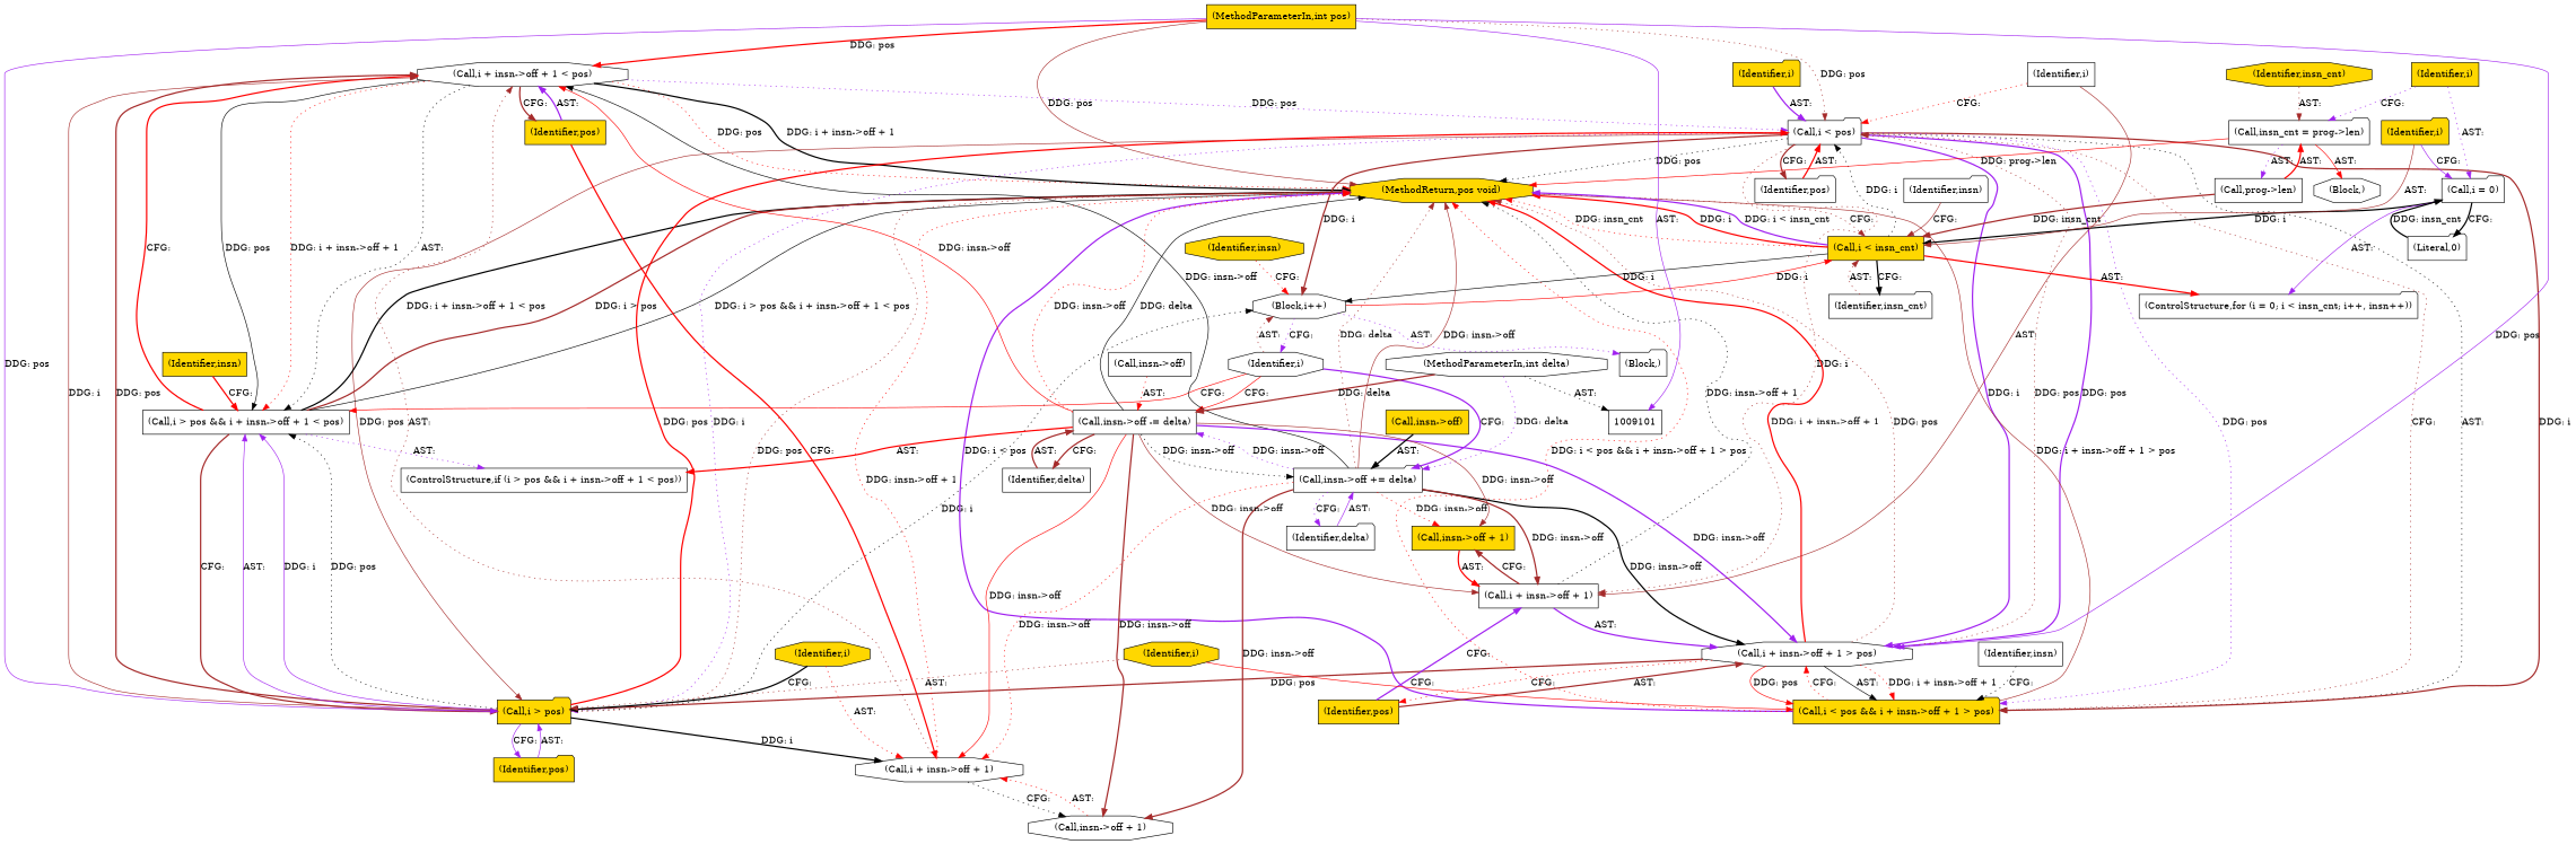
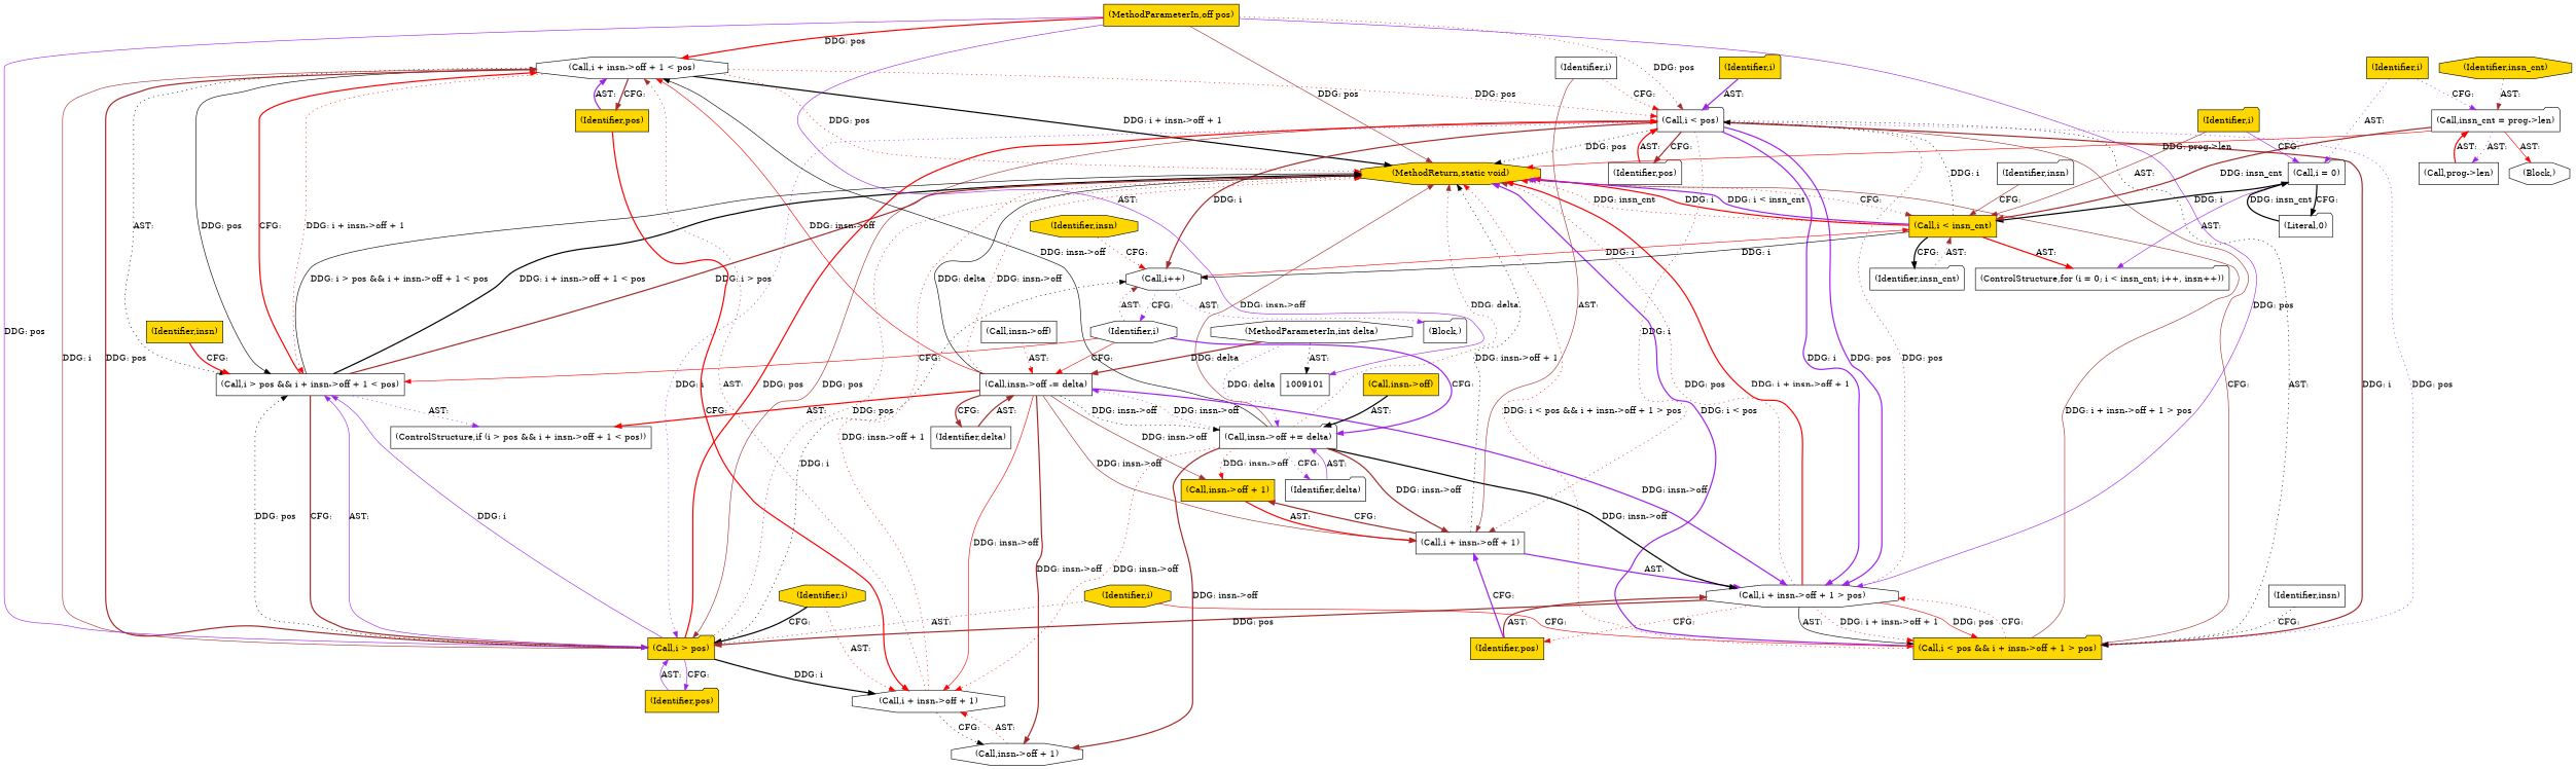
  digraph {
    node [fillcolor=white shape=box style=filled]
    edge [color=brown style=dotted]
    n1 [label="(Call,i + insn->off + 1 < pos)" shape=octagon]
    n2 [label="(Call,i < pos)" shape=folder]
    n3 [label="(Call,i > pos && i + insn->off + 1 < pos)"]
    n4 [fillcolor=gold label="(Identifier,pos)"]
-   n5 [fillcolor=gold label="(MethodReturn,pos void)" shape=octagon]
+   n5 [fillcolor=gold label="(MethodReturn,static void)" shape=octagon]
    n6 [fillcolor=gold label="(Call,i > pos)" shape=folder]
-   n7 [label="(Block,i++)" shape=octagon]
+   n7 [label="(Call,i++)" shape=octagon]
    n8 [label="(Call,i + insn->off + 1 > pos)" shape=octagon]
    n9 [fillcolor=gold label="(Call,i < pos && i + insn->off + 1 > pos)" shape=folder]
    n10 [label="(Call,i + insn->off + 1)"]
    n11 [label="(Identifier,pos)" shape=folder]
    n12 [label="(ControlStructure,if (i > pos && i + insn->off + 1 < pos))"]
    n13 [label="(Call,i + insn->off + 1)" shape=octagon]
    n14 [fillcolor=gold label="(Call,i < insn_cnt)"]
    n15 [fillcolor=gold label="(Identifier,pos)" shape=folder]
    n16 [label="(Block,)" shape=folder]
    n17 [label="(Identifier,i)" shape=octagon]
    n18 [label="(Call,insn->off + 1)" shape=octagon]
    n19 [fillcolor=gold label="(Identifier,pos)"]
    n20 [fillcolor=gold label="(Call,insn->off + 1)"]
    n21 [label="(ControlStructure,for (i = 0; i < insn_cnt; i++, insn++))" shape=folder]
    n22 [label="(Identifier,insn_cnt)" shape=folder]
    n23 [label="(Call,i = 0)" shape=folder]
    n24 [label="(Literal,0)" shape=folder]
    n25 [label="(Call,insn->off += delta)" shape=folder]
    n26 [label="(Call,insn->off -= delta)"]
    n27 [label="(Call,insn_cnt = prog->len)" shape=folder]
    n28 [label="(Block,)" shape=octagon]
    n29 [label="(Call,prog->len)"]
    n30 [label="(Identifier,delta)" shape=folder]
    n31 [label="(Identifier,delta)"]
    n32 [label="(MethodParameterIn,int delta)" shape=octagon]
    n33 [label=1009101]
-   n34 [fillcolor=gold label="(MethodParameterIn,int pos)"]
+   n34 [fillcolor=gold label="(MethodParameterIn,off pos)"]
    n35 [fillcolor=gold label="(Identifier,i)"]
    n36 [fillcolor=gold label="(Identifier,insn)"]
    n37 [label="(Call,insn->off)"]
    n38 [fillcolor=gold label="(Identifier,i)" shape=folder]
    n39 [fillcolor=gold label="(Identifier,i)" shape=octagon]
    n40 [fillcolor=gold label="(Call,insn->off)"]
    n41 [fillcolor=gold label="(Identifier,insn_cnt)" shape=octagon]
    n42 [label="(Identifier,insn)"]
    n43 [label="(Identifier,i)"]
    n44 [label="(Identifier,insn)" shape=folder]
    n45 [fillcolor=gold label="(Identifier,i)" shape=octagon]
    n46 [fillcolor=gold label="(Identifier,insn)" shape=octagon]
    n47 [fillcolor=gold label="(Identifier,i)" shape=folder]
-   n1 -> n2 [color=purple label="DDG: pos"]
+   n1 -> n2 [color=red label="DDG: pos"]
    n1 -> n3 [color=black label="AST: "]
    n1 -> n3 [color=red label="DDG: i + insn->off + 1"]
    n1 -> n3 [color=black label="DDG: pos" style=solid]
    n1 -> n4 [label="CFG: " style=bold]
    n1 -> n5 [color=red label="DDG: pos"]
    n1 -> n5 [color=black label="DDG: i + insn->off + 1" style=bold]
    n2 -> n5 [color=black label="DDG: pos"]
    n2 -> n6 [color=purple label="DDG: i"]
    n2 -> n6 [label="DDG: pos" style=solid]
    n2 -> n7 [label="DDG: i" style=bold]
    n2 -> n8 [color=purple label="DDG: i" style=bold]
    n2 -> n8 [color=purple label="DDG: pos" style=bold]
    n2 -> n9 [color=black label="AST: "]
    n2 -> n9 [label="DDG: i" style=bold]
    n2 -> n9 [color=purple label="DDG: pos"]
    n2 -> n10 [label="DDG: i"]
    n2 -> n11 [label="CFG: " style=bold]
    n3 -> n1 [color=red label="CFG: " style=bold]
    n3 -> n5 [color=black label="DDG: i + insn->off + 1 < pos" style=bold]
    n3 -> n5 [label="DDG: i > pos" style=bold]
    n3 -> n5 [color=black label="DDG: i > pos && i + insn->off + 1 < pos" style=solid]
    n3 -> n6 [label="CFG: " style=bold]
    n3 -> n12 [color=purple label="AST: "]
    n4 -> n1 [color=purple label="AST: " style=bold]
    n4 -> n13 [color=red label="CFG: " style=bold]
    n5 -> n14 [label="CFG: "]
    n6 -> n1 [label="DDG: i" style=solid]
    n6 -> n1 [label="DDG: pos" style=bold]
    n6 -> n2 [color=red label="DDG: pos" style=bold]
    n6 -> n3 [color=purple label="AST: " style=solid]
    n6 -> n3 [color=purple label="DDG: i" style=solid]
    n6 -> n3 [color=black label="DDG: pos"]
    n6 -> n5 [label="DDG: pos"]
    n6 -> n7 [color=black label="DDG: i"]
    n6 -> n13 [color=black label="DDG: i" style=bold]
    n6 -> n15 [color=purple label="CFG: " style=solid]
    n7 -> n14 [color=red label="DDG: i" style=solid]
    n7 -> n16 [color=purple label="AST: "]
    n7 -> n17 [color=purple label="CFG: "]
    n8 -> n2 [label="DDG: pos"]
    n8 -> n5 [color=red label="DDG: i + insn->off + 1" style=bold]
    n8 -> n5 [label="DDG: pos"]
    n8 -> n6 [label="DDG: pos" style=bold]
    n8 -> n9 [color=black label="AST: " style=solid]
    n8 -> n9 [color=red label="DDG: i + insn->off + 1"]
    n8 -> n9 [color=red label="DDG: pos" style=solid]
    n8 -> n19 [color=red label="CFG: "]
-   n9 -> n2 [label="CFG: "]
+   n9 -> n2 [label="CFG: " style=solid]
    n9 -> n5 [color=purple label="DDG: i < pos" style=bold]
    n9 -> n5 [label="DDG: i + insn->off + 1 > pos" style=solid]
    n9 -> n5 [color=red label="DDG: i < pos && i + insn->off + 1 > pos"]
    n9 -> n8 [color=red label="CFG: "]
    n10 -> n5 [color=black label="DDG: insn->off + 1"]
    n10 -> n8 [color=purple label="AST: " style=bold]
    n10 -> n20 [label="CFG: " style=bold]
    n11 -> n2 [color=red label="AST: " style=bold]
    n13 -> n1 [label="AST: "]
    n13 -> n5 [color=red label="DDG: insn->off + 1"]
    n13 -> n18 [color=black label="CFG: "]
    n14 -> n2 [color=black label="DDG: i"]
    n14 -> n5 [color=red label="DDG: insn_cnt"]
    n14 -> n5 [color=red label="DDG: i" style=bold]
    n14 -> n5 [color=purple label="DDG: i < insn_cnt" style=bold]
    n14 -> n7 [color=black label="DDG: i" style=solid]
    n14 -> n21 [color=red label="AST: " style=bold]
    n14 -> n22 [color=black label="CFG: " style=bold]
    n15 -> n6 [color=purple label="AST: " style=solid]
    n17 -> n3 [color=red label="CFG: " style=solid]
    n17 -> n7 [label="AST: "]
    n17 -> n25 [color=purple label="CFG: " style=bold]
    n17 -> n26 [color=red label="CFG: " style=solid]
    n18 -> n13 [color=red label="AST: "]
    n19 -> n8 [label="AST: " style=bold]
    n19 -> n10 [color=purple label="CFG: " style=bold]
    n20 -> n10 [color=red label="AST: " style=bold]
    n22 -> n14 [label="AST: "]
    n23 -> n14 [color=black label="DDG: i" style=bold]
    n23 -> n21 [color=purple label="AST: " style=solid]
    n23 -> n24 [color=black label="CFG: " style=bold]
    n24 -> n23 [color=black label="DDG: insn_cnt" style=bold]
    n25 -> n1 [color=black label="DDG: insn->off" style=solid]
    n25 -> n5 [label="DDG: insn->off" style=solid]
    n25 -> n5 [label="DDG: delta"]
    n25 -> n8 [color=black label="DDG: insn->off" style=bold]
    n25 -> n10 [label="DDG: insn->off" style=bold]
    n25 -> n13 [color=red label="DDG: insn->off"]
    n25 -> n18 [label="DDG: insn->off" style=bold]
    n25 -> n20 [color=red label="DDG: insn->off"]
    n25 -> n26 [color=purple label="DDG: insn->off"]
    n25 -> n30 [color=purple label="CFG: "]
    n26 -> n1 [color=red label="DDG: insn->off" style=solid]
    n26 -> n5 [color=red label="DDG: insn->off"]
    n26 -> n5 [color=black label="DDG: delta" style=solid]
    n26 -> n8 [color=purple label="DDG: insn->off" style=bold]
    n26 -> n10 [label="DDG: insn->off" style=solid]
    n26 -> n12 [color=red label="AST: " style=bold]
    n26 -> n13 [color=red label="DDG: insn->off" style=solid]
    n26 -> n18 [label="DDG: insn->off" style=bold]
    n26 -> n20 [label="DDG: insn->off" style=solid]
    n26 -> n25 [color=black label="DDG: insn->off"]
    n26 -> n31 [label="CFG: " style=bold]
    n27 -> n5 [color=red label="DDG: prog->len" style=solid]
-   n29 -> n14 [label="DDG: insn_cnt" style=bold]
+   n27 -> n14 [label="DDG: insn_cnt" style=bold]
    n27 -> n28 [color=red label="AST: " style=solid]
    n27 -> n29 [color=purple label="AST: "]
    n29 -> n27 [color=red label="AST: " style=bold]
    n30 -> n25 [color=purple label="AST: " style=solid]
    n31 -> n26 [label="AST: " style=bold]
    n32 -> n25 [color=purple label="DDG: delta"]
    n32 -> n26 [label="DDG: delta" style=bold]
    n32 -> n33 [color=black label="AST: "]
    n34 -> n1 [color=red label="DDG: pos" style=bold]
    n34 -> n2 [label="DDG: pos"]
    n34 -> n5 [label="DDG: pos" style=solid]
    n34 -> n6 [color=purple label="DDG: pos" style=solid]
    n34 -> n8 [color=purple label="DDG: pos" style=solid]
    n34 -> n33 [color=purple label="AST: " style=solid]
    n35 -> n23 [color=purple label="AST: "]
    n35 -> n27 [color=purple label="CFG: "]
    n36 -> n3 [color=red label="CFG: " style=bold]
    n37 -> n26 [color=red label="AST: "]
    n38 -> n2 [color=purple label="AST: " style=bold]
    n39 -> n6 [color=black label="CFG: " style=bold]
    n39 -> n13 [color=red label="AST: "]
    n40 -> n25 [color=black label="AST: " style=bold]
    n41 -> n27 [label="AST: "]
    n42 -> n9 [color=black label="CFG: "]
    n43 -> n2 [color=red label="CFG: "]
    n43 -> n10 [label="AST: " style=solid]
    n44 -> n14 [label="CFG: " style=solid]
    n45 -> n6 [label="AST: "]
    n45 -> n9 [color=red label="CFG: " style=solid]
    n46 -> n7 [color=red label="CFG: "]
    n47 -> n14 [label="AST: " style=solid]
    n47 -> n23 [color=purple label="CFG: " style=solid]
  }
